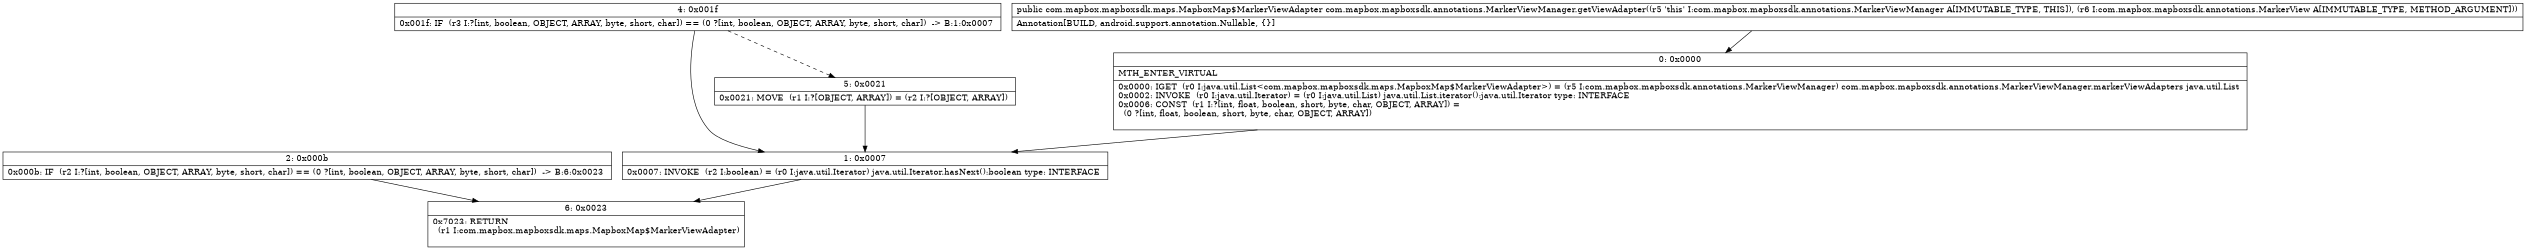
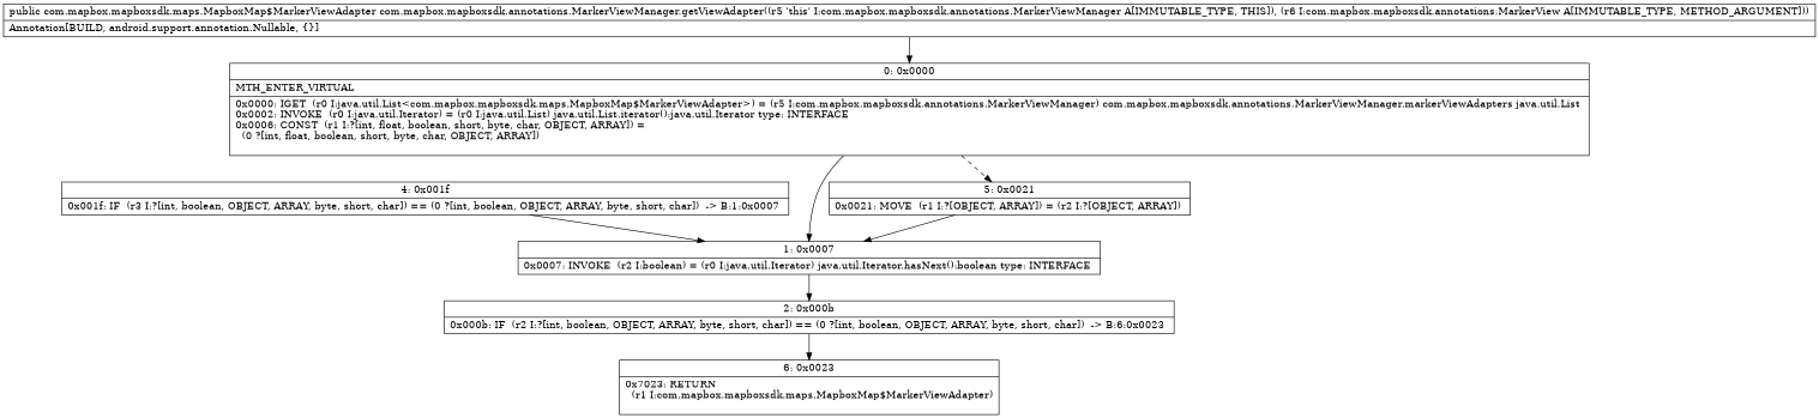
  digraph {
    node [shape=record]
    n1 [label="{0\:\ 0x0000|MTH_ENTER_VIRTUAL\l|0x0000: IGET  (r0 I:java.util.List\<com.mapbox.mapboxsdk.maps.MapboxMap$MarkerViewAdapter\>) = (r5 I:com.mapbox.mapboxsdk.annotations.MarkerViewManager) com.mapbox.mapboxsdk.annotations.MarkerViewManager.markerViewAdapters java.util.List \l0x0002: INVOKE  (r0 I:java.util.Iterator) = (r0 I:java.util.List) java.util.List.iterator():java.util.Iterator type: INTERFACE \l0x0006: CONST  (r1 I:?[int, float, boolean, short, byte, char, OBJECT, ARRAY]) = \l  (0 ?[int, float, boolean, short, byte, char, OBJECT, ARRAY])\l \l}"]
    n2 [label="{1\:\ 0x0007|0x0007: INVOKE  (r2 I:boolean) = (r0 I:java.util.Iterator) java.util.Iterator.hasNext():boolean type: INTERFACE \l}"]
    n3 [label="{2\:\ 0x000b|0x000b: IF  (r2 I:?[int, boolean, OBJECT, ARRAY, byte, short, char]) == (0 ?[int, boolean, OBJECT, ARRAY, byte, short, char])  \-\> B:6:0x0023 \l}"]
    n4 [label="{6\:\ 0x0023|0x7023: RETURN  \l  (r1 I:com.mapbox.mapboxsdk.maps.MapboxMap$MarkerViewAdapter)\l \l}"]
    n5 [label="{4\:\ 0x001f|0x001f: IF  (r3 I:?[int, boolean, OBJECT, ARRAY, byte, short, char]) == (0 ?[int, boolean, OBJECT, ARRAY, byte, short, char])  \-\> B:1:0x0007 \l}"]
    n6 [label="{5\:\ 0x0021|0x0021: MOVE  (r1 I:?[OBJECT, ARRAY]) = (r2 I:?[OBJECT, ARRAY]) \l}"]
    n7 [label="{public com.mapbox.mapboxsdk.maps.MapboxMap$MarkerViewAdapter com.mapbox.mapboxsdk.annotations.MarkerViewManager.getViewAdapter((r5 'this' I:com.mapbox.mapboxsdk.annotations.MarkerViewManager A[IMMUTABLE_TYPE, THIS]), (r6 I:com.mapbox.mapboxsdk.annotations.MarkerView A[IMMUTABLE_TYPE, METHOD_ARGUMENT]))  | Annotation[BUILD, android.support.annotation.Nullable, \{\}]\l}"]
    n1 -> n2
-   n2 -> n4
+   n2 -> n3
    n3 -> n4
    n5 -> n2
-   n5 -> n6 [style=dashed]
+   n1 -> n6 [style=dashed]
    n6 -> n2
    n7 -> n1
  }
